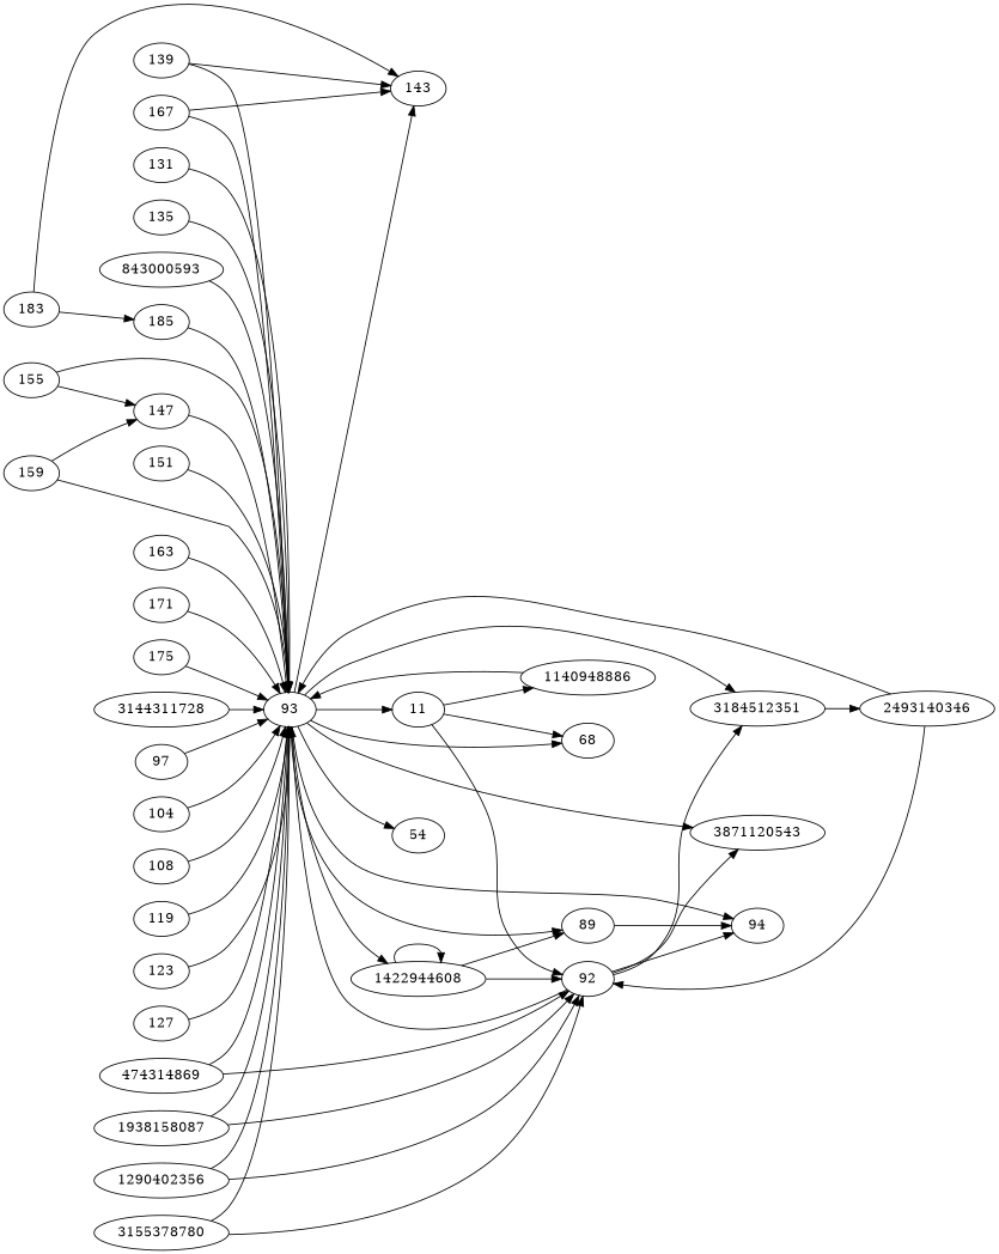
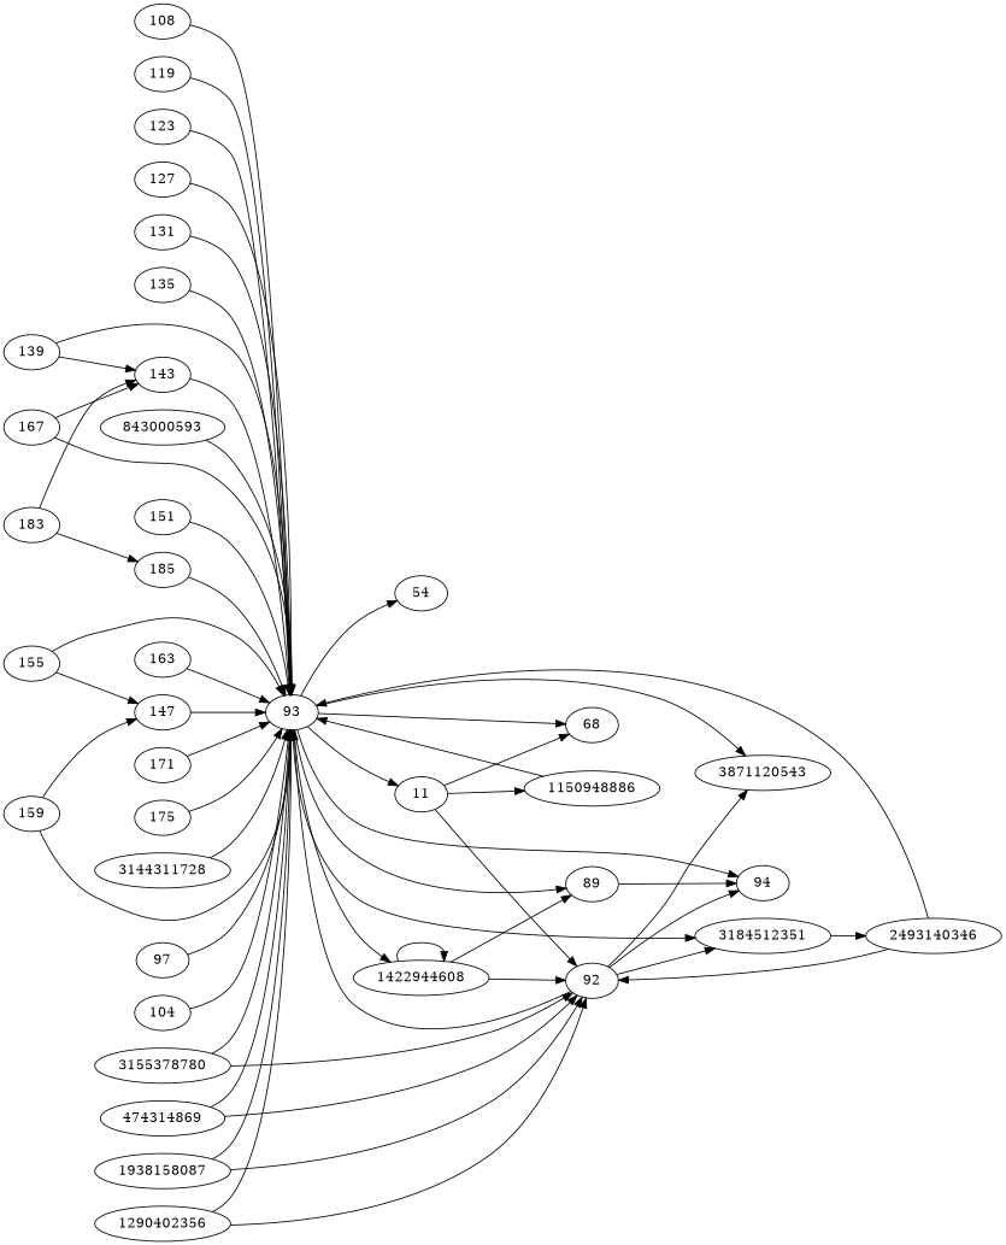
  digraph {
    rankdir=LR
    131
    93
    89
    94
    n5 [label=11]
    68
    3871120543
    3184512351
    1422944608
    54
    135
    1938158087
    92
    139
    143
    843000593
    147
-   1150948886 [label=1140948886]
+   1150948886
    151
    155
    159
    163
    167
    171
    175
    3144311728
    185
    1290402356
    183
    2493140346
    3155378780
    97
    104
    108
    474314869
    119
    123
    127
    131 -> 93
    93 -> 89
    93 -> 94
    93 -> n5
    93 -> 68
    93 -> 3871120543
    93 -> 3184512351
    93 -> 1422944608
    93 -> 54
    89 -> 94
    n5 -> 68
    n5 -> 92
    n5 -> 1150948886
    3184512351 -> 2493140346
    1422944608 -> 89
    1422944608 -> 1422944608
    1422944608 -> 92
    135 -> 93
    1938158087 -> 93
    1938158087 -> 92
    92 -> 93
    92 -> 94
    92 -> 3871120543
    92 -> 3184512351
    139 -> 93
    139 -> 143
-   93 -> 143
+   143 -> 93
    843000593 -> 93
    147 -> 93
    1150948886 -> 93
    151 -> 93
    155 -> 93
    155 -> 147
    159 -> 93
    159 -> 147
    163 -> 93
    167 -> 93
    167 -> 143
    171 -> 93
    175 -> 93
    3144311728 -> 93
    185 -> 93
    1290402356 -> 93
    1290402356 -> 92
    183 -> 143
    183 -> 185
    2493140346 -> 93
    2493140346 -> 92
    3155378780 -> 93
    3155378780 -> 92
    97 -> 93
    104 -> 93
    108 -> 93
    474314869 -> 93
    474314869 -> 92
    119 -> 93
    123 -> 93
    127 -> 93
  }
